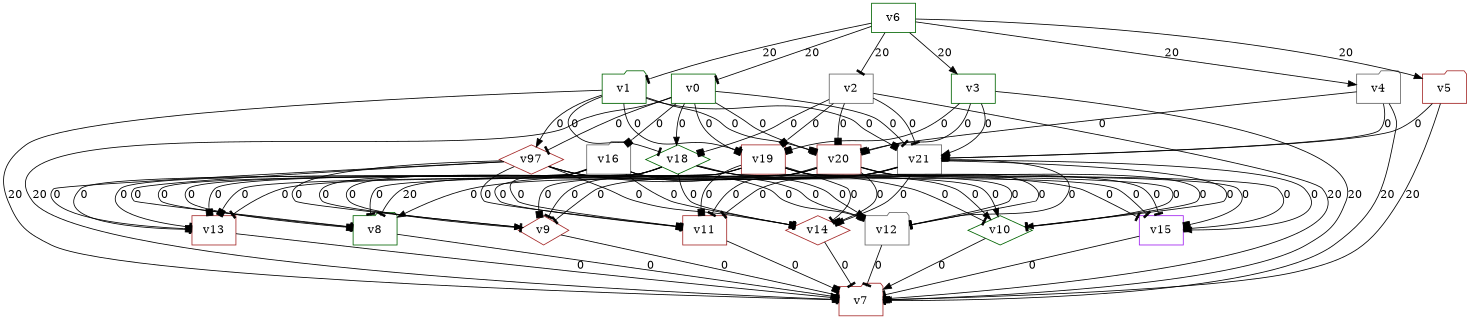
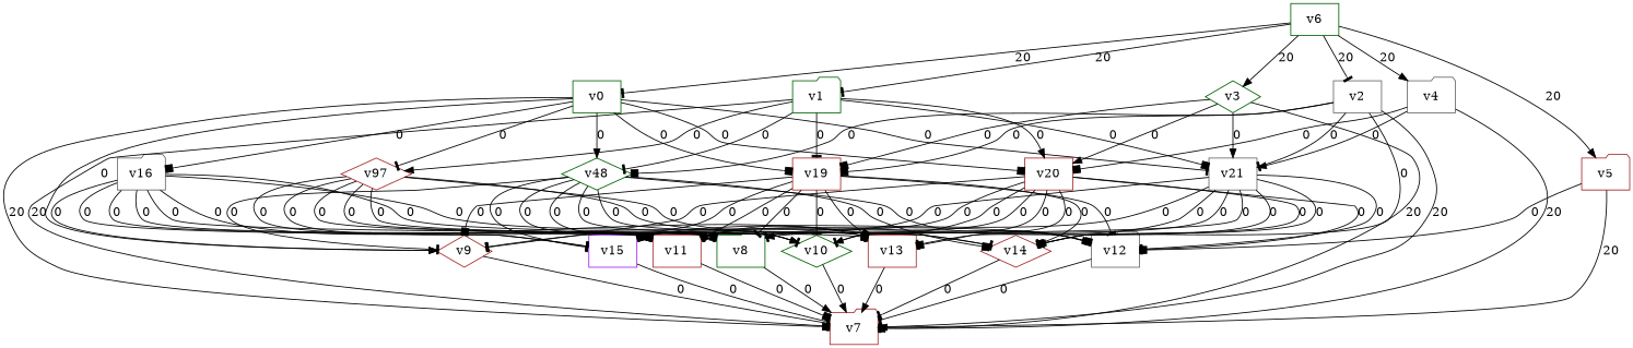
  digraph {
    node [color=brown shape=box]
    edge [arrowhead=tee]
    n1 [color=darkgreen label=v0]
    n2 [label=v7 shape=folder]
    n3 [color=gray40 label=v16 shape=folder]
    n4 [label=v97 shape=diamond]
-   n5 [color=darkgreen label=v18 shape=diamond]
+   n5 [color=darkgreen label=v48 shape=diamond]
    n6 [label=v19]
    n7 [label=v20]
    n8 [color=gray40 label=v21]
    n9 [color=darkgreen label=v8 shape=folder]
    n10 [label=v9 shape=diamond]
    n11 [color=darkgreen label=v10 shape=diamond]
    n12 [label=v11]
    n13 [color=gray40 label=v12 shape=folder]
    n14 [label=v13]
    n15 [label=v14 shape=diamond]
    n16 [color=purple label=v15]
    n17 [color=darkgreen label=v1 shape=folder]
    n18 [color=gray40 label=v2]
-   n19 [color=darkgreen label=v3]
+   n19 [color=darkgreen label=v3 shape=diamond]
    n20 [color=gray40 label=v4 shape=folder]
    n21 [label=v5 shape=folder]
    n22 [color=darkgreen label=v6]
    n1 -> n2 [arrowhead=box label=20]
    n1 -> n3 [arrowhead=box label=0]
    n1 -> n4 [label=0]
    n1 -> n5 [arrowhead=normal label=0]
    n1 -> n6 [arrowhead=box label=0]
    n1 -> n7 [arrowhead=box label=0]
    n1 -> n8 [label=0]
    n3 -> n9 [label=0]
    n3 -> n10 [arrowhead=normal label=0]
    n3 -> n11 [arrowhead=normal label=0]
    n3 -> n12 [label=0]
    n3 -> n13 [arrowhead=normal label=0]
    n3 -> n14 [label=0]
    n3 -> n15 [label=0]
    n3 -> n16 [label=0]
    n4 -> n9 [label=0]
-   n4 -> n10 [arrowhead=normal label=0]
+   n1 -> n10 [arrowhead=normal label=0]
    n4 -> n11 [label=0]
    n4 -> n12 [arrowhead=box label=0]
    n4 -> n13 [arrowhead=box label=0]
    n4 -> n14 [arrowhead=box label=0]
    n4 -> n15 [label=0]
    n4 -> n16 [label=0]
    n5 -> n9 [arrowhead=box label=0]
    n5 -> n10 [label=0]
    n5 -> n11 [arrowhead=normal label=0]
    n5 -> n12 [arrowhead=box label=0]
    n5 -> n13 [arrowhead=normal label=0]
    n5 -> n14 [label=0]
    n5 -> n15 [arrowhead=box label=0]
    n5 -> n16 [label=0]
    n6 -> n9 [label=0]
    n6 -> n10 [arrowhead=box label=0]
    n6 -> n11 [label=0]
    n6 -> n12 [arrowhead=box label=0]
    n6 -> n13 [label=0]
    n6 -> n14 [arrowhead=box label=0]
    n6 -> n15 [label=0]
    n6 -> n16 [arrowhead=box label=0]
-   n7 -> n9 [label=20]
+   n7 -> n9 [label=0]
    n7 -> n10 [label=0]
    n7 -> n11 [arrowhead=normal label=0]
    n7 -> n12 [label=0]
    n7 -> n13 [label=0]
    n7 -> n14 [arrowhead=box label=0]
    n7 -> n15 [arrowhead=box label=0]
    n7 -> n16 [arrowhead=box label=0]
    n8 -> n9 [arrowhead=normal label=0]
    n8 -> n10 [label=0]
    n8 -> n11 [label=0]
    n8 -> n12 [label=0]
    n8 -> n13 [label=0]
    n8 -> n14 [label=0]
    n8 -> n15 [arrowhead=normal label=0]
    n8 -> n16 [arrowhead=normal label=0]
    n9 -> n2 [arrowhead=normal label=0]
    n10 -> n2 [label=0]
    n11 -> n2 [arrowhead=normal label=0]
    n12 -> n2 [arrowhead=box label=0]
    n13 -> n2 [label=0]
-   n14 -> n2 [arrowhead=box label=0]
+   n14 -> n2 [arrowhead=normal label=0]
    n15 -> n2 [label=0]
    n16 -> n2 [label=0]
    n17 -> n2 [label=20]
    n17 -> n4 [arrowhead=normal label=0]
    n17 -> n5 [label=0]
    n17 -> n6 [label=0]
    n17 -> n7 [arrowhead=normal label=0]
    n17 -> n8 [arrowhead=box label=0]
    n18 -> n2 [label=20]
    n18 -> n5 [arrowhead=box label=0]
    n18 -> n6 [arrowhead=box label=0]
-   n18 -> n7 [arrowhead=box label=0]
+   n18 -> n15 [arrowhead=box label=0]
    n18 -> n8 [label=0]
    n19 -> n2 [arrowhead=box label=20]
    n19 -> n6 [arrowhead=box label=0]
    n19 -> n7 [arrowhead=normal label=0]
    n19 -> n8 [arrowhead=normal label=0]
    n20 -> n2 [label=20]
    n20 -> n7 [arrowhead=box label=0]
    n20 -> n8 [arrowhead=normal label=0]
    n21 -> n2 [arrowhead=normal label=20]
-   n21 -> n8 [arrowhead=box label=0]
+   n21 -> n13 [arrowhead=box label=0]
    n22 -> n1 [label=20]
    n22 -> n17 [label=20]
    n22 -> n18 [label=20]
    n22 -> n19 [arrowhead=normal label=20]
    n22 -> n20 [arrowhead=normal label=20]
    n22 -> n21 [arrowhead=normal label=20]
  }
